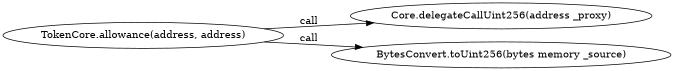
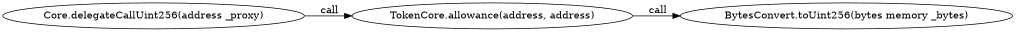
  digraph {
    fontname="DejaVu Serif"
    rankdir=LR
    node [fontname="DejaVu Serif"]
    edge [fontname="DejaVu Serif"]
    "TokenCore.allowance(address, address)" [height=0.5 width=4.589]
    "Core.delegateCallUint256(address _proxy)" [height=0.5 width=4.9249]
-   "BytesConvert.toUint256(bytes memory _source)" [height=0.5 width=5.5437]
-   "TokenCore.allowance(address, address)" -> "Core.delegateCallUint256(address _proxy)" [label=" call"]
+   "BytesConvert.toUint256(bytes memory _source)" [height=0.5 width=5.5437 label="BytesConvert.toUint256(bytes memory _bytes)"]
+   "Core.delegateCallUint256(address _proxy)" -> "TokenCore.allowance(address, address)" [label=" call"]
    "TokenCore.allowance(address, address)" -> "BytesConvert.toUint256(bytes memory _source)" [label=" call"]
  }
